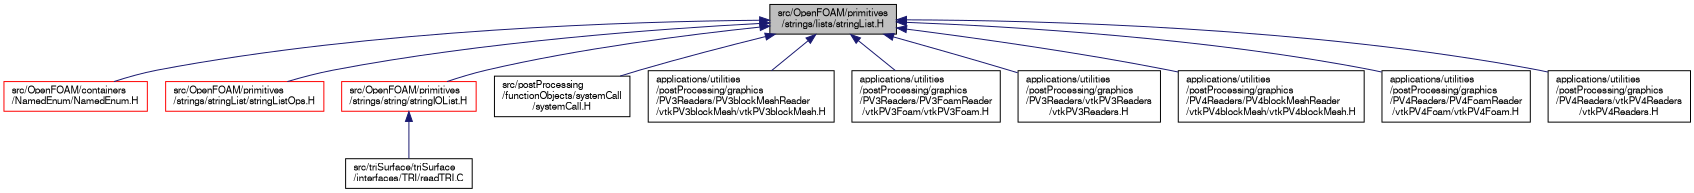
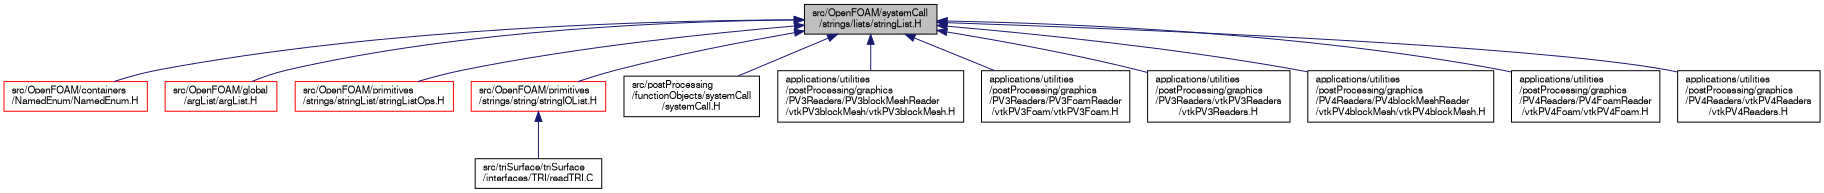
  digraph {
    node [color=black fontname=FreeSans fontsize=10 shape=record]
    edge [color=midnightblue dir=back fontname=FreeSans fontsize=10 labelfontname=FreeSans labelfontsize=10 style=solid]
-   n1 [fillcolor=grey75 fontcolor=black height=0.2 label="src/OpenFOAM/primitives\l/strings/lists/stringList.H" style=filled width=0.4]
+   n1 [fillcolor=grey75 fontcolor=black height=0.2 label="src/OpenFOAM/systemCall\l/strings/lists/stringList.H" style=filled width=0.4]
    n2 [color=red height=0.2 label="src/OpenFOAM/containers\l/NamedEnum/NamedEnum.H" width=0.4]
+   n3 [color=red height=0.2 label="src/OpenFOAM/global\l/argList/argList.H" width=0.4]
    n4 [color=red height=0.2 label="src/OpenFOAM/primitives\l/strings/stringList/stringListOps.H" width=0.4]
    n5 [color=red height=0.2 label="src/OpenFOAM/primitives\l/strings/string/stringIOList.H" width=0.4]
    n6 [height=0.2 label="src/postProcessing\l/functionObjects/systemCall\l/systemCall.H" width=0.4]
    n7 [height=0.2 label="applications/utilities\l/postProcessing/graphics\l/PV3Readers/PV3blockMeshReader\l/vtkPV3blockMesh/vtkPV3blockMesh.H" width=0.4]
    n8 [height=0.2 label="applications/utilities\l/postProcessing/graphics\l/PV3Readers/PV3FoamReader\l/vtkPV3Foam/vtkPV3Foam.H" width=0.4]
    n9 [height=0.2 label="applications/utilities\l/postProcessing/graphics\l/PV3Readers/vtkPV3Readers\l/vtkPV3Readers.H" width=0.4]
    n10 [height=0.2 label="applications/utilities\l/postProcessing/graphics\l/PV4Readers/PV4blockMeshReader\l/vtkPV4blockMesh/vtkPV4blockMesh.H" width=0.4]
    n11 [height=0.2 label="applications/utilities\l/postProcessing/graphics\l/PV4Readers/PV4FoamReader\l/vtkPV4Foam/vtkPV4Foam.H" width=0.4]
    n12 [height=0.2 label="applications/utilities\l/postProcessing/graphics\l/PV4Readers/vtkPV4Readers\l/vtkPV4Readers.H" width=0.4]
    n13 [height=0.2 label="src/triSurface/triSurface\l/interfaces/TRI/readTRI.C" width=0.4]
    n1 -> n2
+   n1 -> n3
    n1 -> n4
    n1 -> n5
    n1 -> n6
    n1 -> n7
    n1 -> n8
    n1 -> n9
    n1 -> n10
    n1 -> n11
    n1 -> n12
    n5 -> n13
  }
